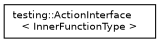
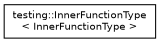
  digraph {
    rankdir=LR
-   n1 [color=black fillcolor=white fontname=Helvetica fontsize=10 height=0.2 label="testing::ActionInterface\l\< InnerFunctionType \>" shape=record style=filled width=0.4]
+   n1 [color=black fillcolor=white fontname=Helvetica fontsize=10 height=0.2 label="testing::InnerFunctionType\l\< InnerFunctionType \>" shape=record style=filled width=0.4]
  }
